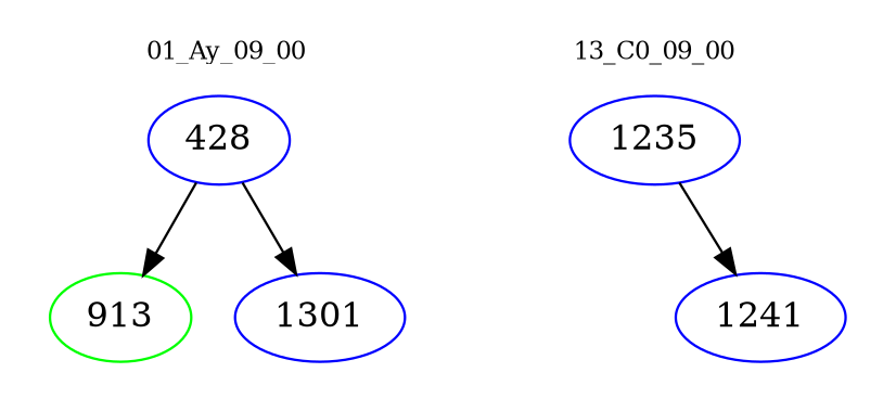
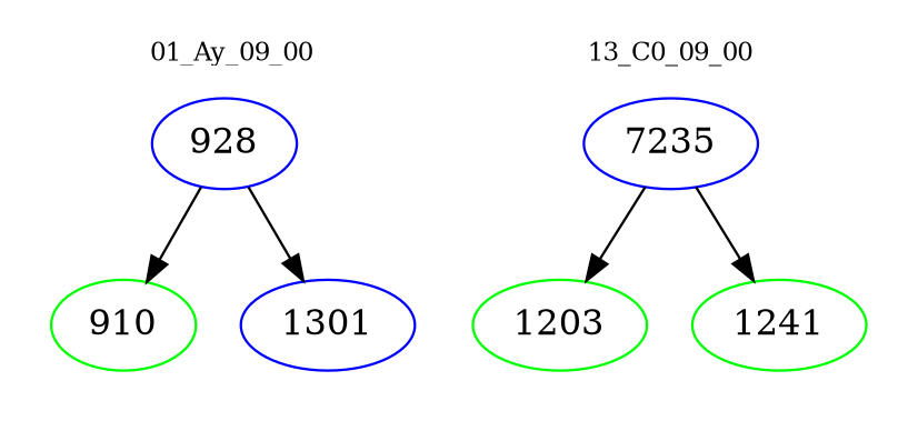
  digraph {
    node [color=blue]
    edge [color=black]
-   n1 [label=428]
-   n2 [color=green label=913]
+   n1 [label=928]
+   n2 [color=green label=910]
    n3 [label=1301]
-   n4 [label=1235]
-   n6 [label=1241]
+   n4 [label=7235]
+   n5 [color=green label=1203]
+   n6 [color=green label=1241]
    subgraph cluster_1 {
      color=white
      fontsize=10
      label="01_Ay_09_00"
      n1
      n2
      n3
    }
    subgraph cluster_2 {
      color=white
      fontsize=10
      label="13_C0_09_00"
      n4
+     n5
      n6
    }
    n1 -> n2
    n1 -> n3
+   n4 -> n5
    n4 -> n6
  }
